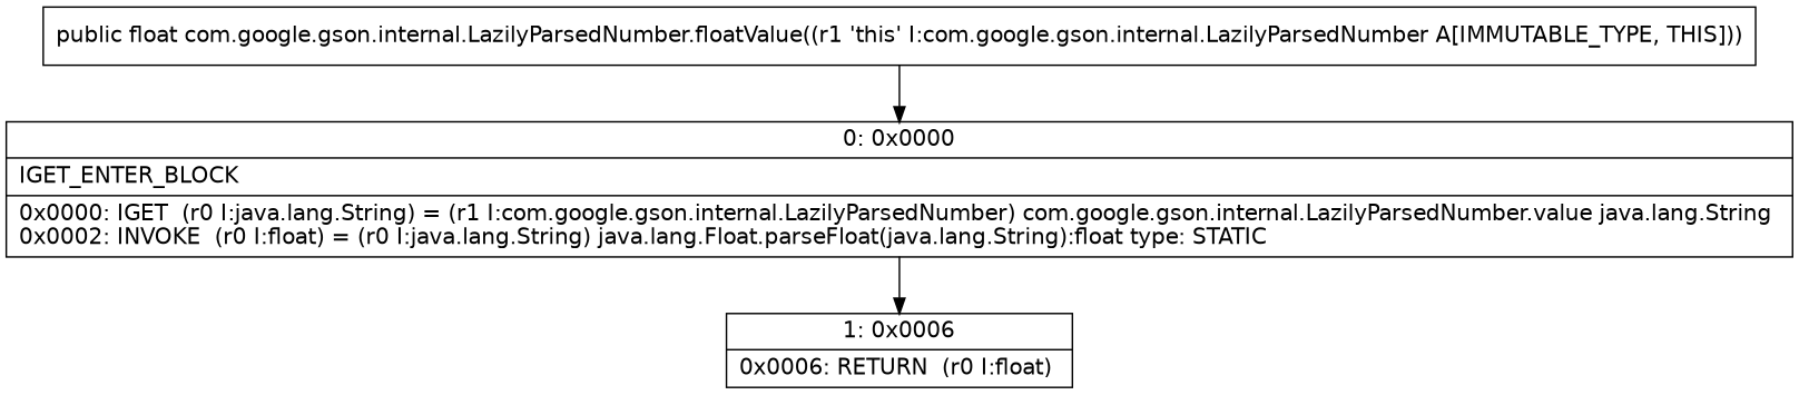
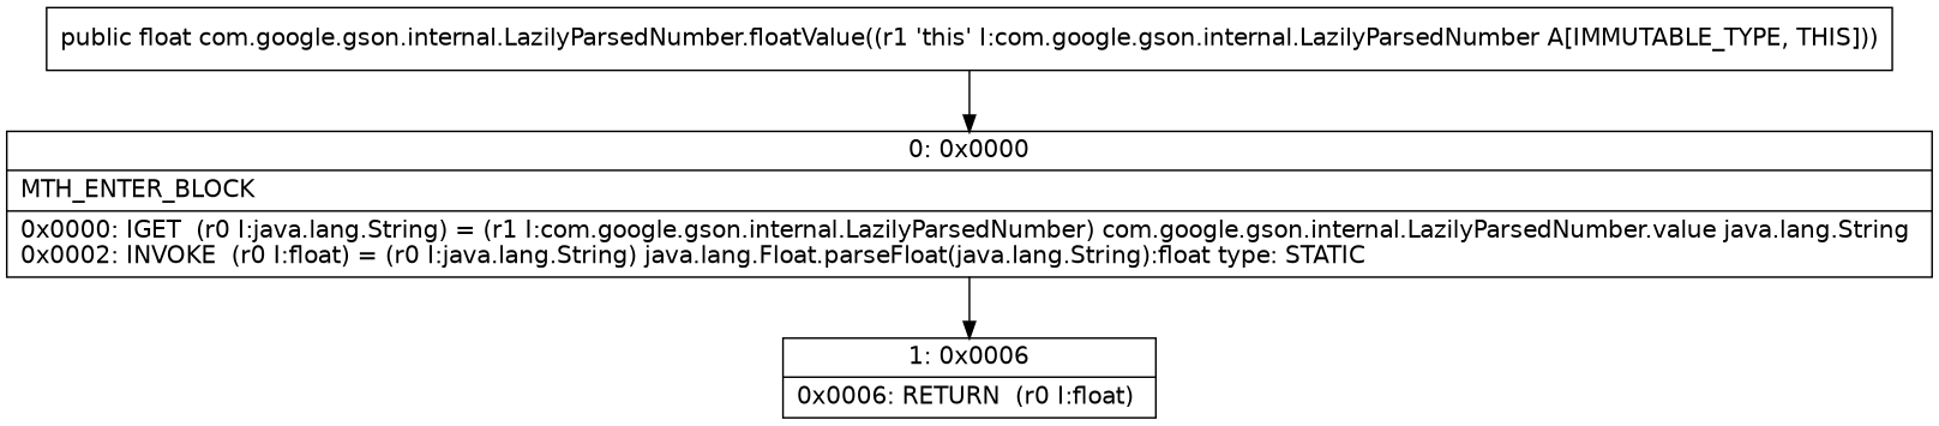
  digraph {
    fontname="DejaVu Sans"
    node [shape=record fontname="DejaVu Sans"]
    edge [fontname="DejaVu Sans"]
-   n1 [label="{0\:\ 0x0000|IGET_ENTER_BLOCK\l|0x0000: IGET  (r0 I:java.lang.String) = (r1 I:com.google.gson.internal.LazilyParsedNumber) com.google.gson.internal.LazilyParsedNumber.value java.lang.String \l0x0002: INVOKE  (r0 I:float) = (r0 I:java.lang.String) java.lang.Float.parseFloat(java.lang.String):float type: STATIC \l}"]
+   n1 [label="{0\:\ 0x0000|MTH_ENTER_BLOCK\l|0x0000: IGET  (r0 I:java.lang.String) = (r1 I:com.google.gson.internal.LazilyParsedNumber) com.google.gson.internal.LazilyParsedNumber.value java.lang.String \l0x0002: INVOKE  (r0 I:float) = (r0 I:java.lang.String) java.lang.Float.parseFloat(java.lang.String):float type: STATIC \l}"]
    n2 [label="{1\:\ 0x0006|0x0006: RETURN  (r0 I:float) \l}"]
    n3 [label="{public float com.google.gson.internal.LazilyParsedNumber.floatValue((r1 'this' I:com.google.gson.internal.LazilyParsedNumber A[IMMUTABLE_TYPE, THIS])) }"]
    n1 -> n2
    n3 -> n1
  }
